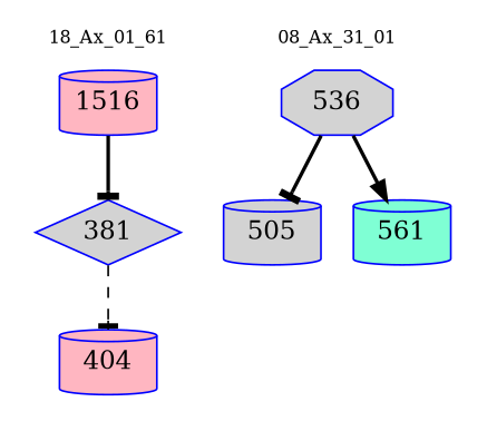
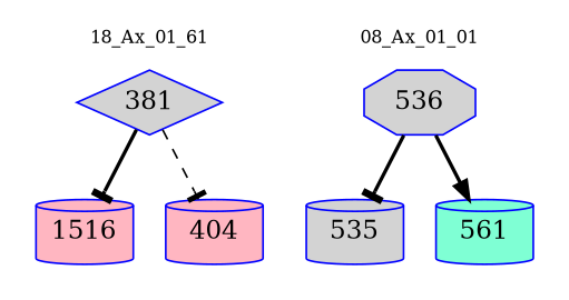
  digraph {
    node [color=blue fillcolor=lightgrey shape=cylinder style=filled]
    edge [arrowhead=tee color=black style=bold]
    n1 [label=381 shape=diamond]
    n2 [fillcolor=lightpink label=1516]
    n3 [fillcolor=lightpink label=404]
    n4 [label=536 shape=octagon]
-   n5 [label=505]
+   n5 [label=535]
    n6 [fillcolor=aquamarine label=561]
    subgraph cluster_1 {
      color=white
      fontsize=10
      label="18_Ax_01_61"
      n1
      n2
      n3
    }
    subgraph cluster_2 {
      color=white
      fontsize=10
-     label="08_Ax_31_01"
+     label="08_Ax_01_01"
      n4
      n5
      n6
    }
-   n2 -> n1
+   n1 -> n2
    n1 -> n3 [style=dashed]
    n4 -> n5
    n4 -> n6 [arrowhead=normal]
  }
